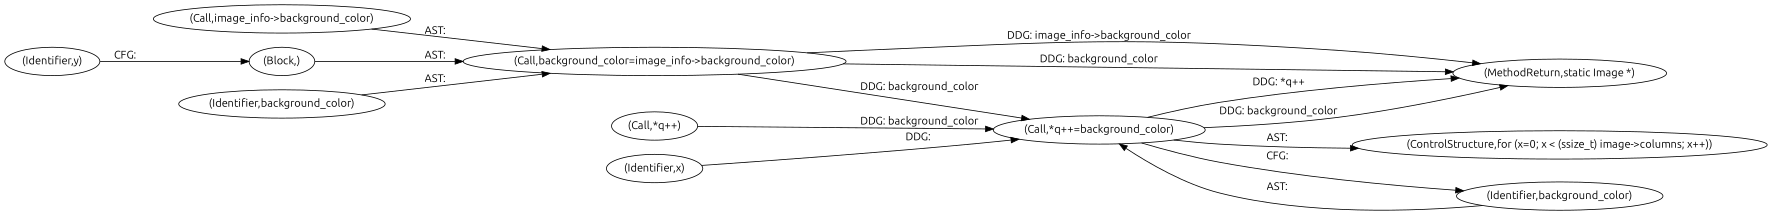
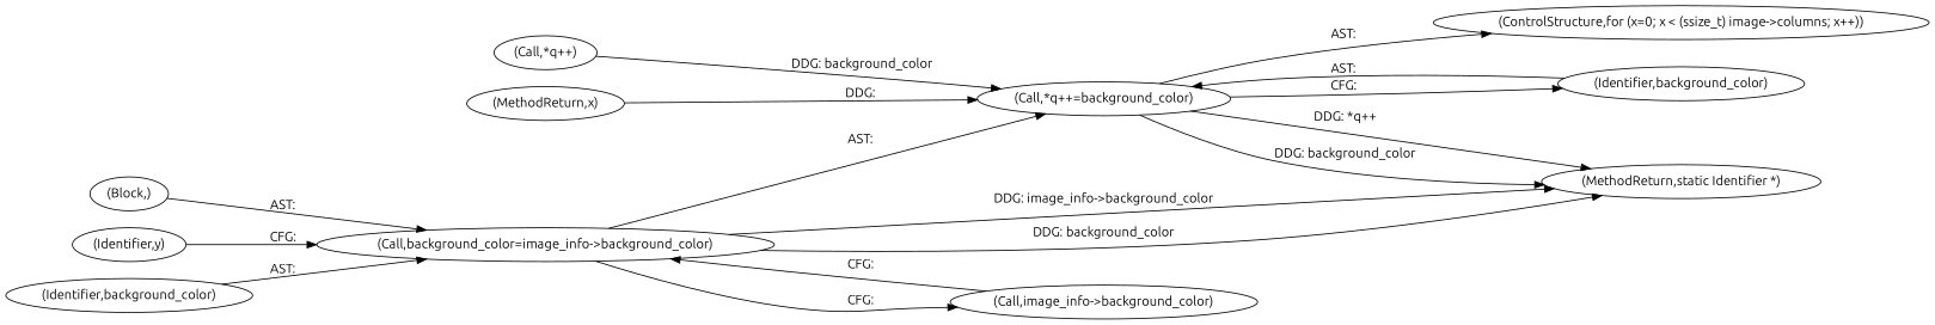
  digraph {
    fontname=Ubuntu
    rankdir=LR
    node [fontname=Ubuntu]
    edge [fontname=Ubuntu]
    n1 [label="(Call,background_color=image_info->background_color)"]
    n2 [label="(Call,*q++=background_color)"]
-   n3 [label="(MethodReturn,static Image *)"]
+   n3 [label="(MethodReturn,static Identifier *)"]
    n4 [label="(Call,image_info->background_color)"]
    n5 [label="(ControlStructure,for (x=0; x < (ssize_t) image->columns; x++))"]
    n6 [label="(Identifier,background_color)"]
    n7 [label="(Block,)"]
    n8 [label="(Call,*q++)"]
-   n9 [label="(Identifier,x)"]
+   n9 [label="(MethodReturn,x)"]
    n10 [label="(Identifier,y)"]
    n11 [label="(Identifier,background_color)"]
-   n1 -> n2 [label="DDG: background_color"]
+   n1 -> n2 [label="AST: "]
    n1 -> n3 [label="DDG: image_info->background_color"]
    n1 -> n3 [label="DDG: background_color"]
+   n1 -> n4 [label="CFG: "]
    n2 -> n3 [label="DDG: *q++"]
    n2 -> n3 [label="DDG: background_color"]
    n2 -> n5 [label="AST: "]
    n2 -> n6 [label="CFG: "]
-   n4 -> n1 [label="AST: "]
+   n4 -> n1 [label="CFG: "]
    n6 -> n2 [label="AST: "]
    n7 -> n1 [label="AST: "]
    n8 -> n2 [label="DDG: background_color"]
    n9 -> n2 [label="DDG: "]
-   n10 -> n7 [label="CFG: "]
+   n10 -> n1 [label="CFG: "]
    n11 -> n1 [label="AST: "]
  }
